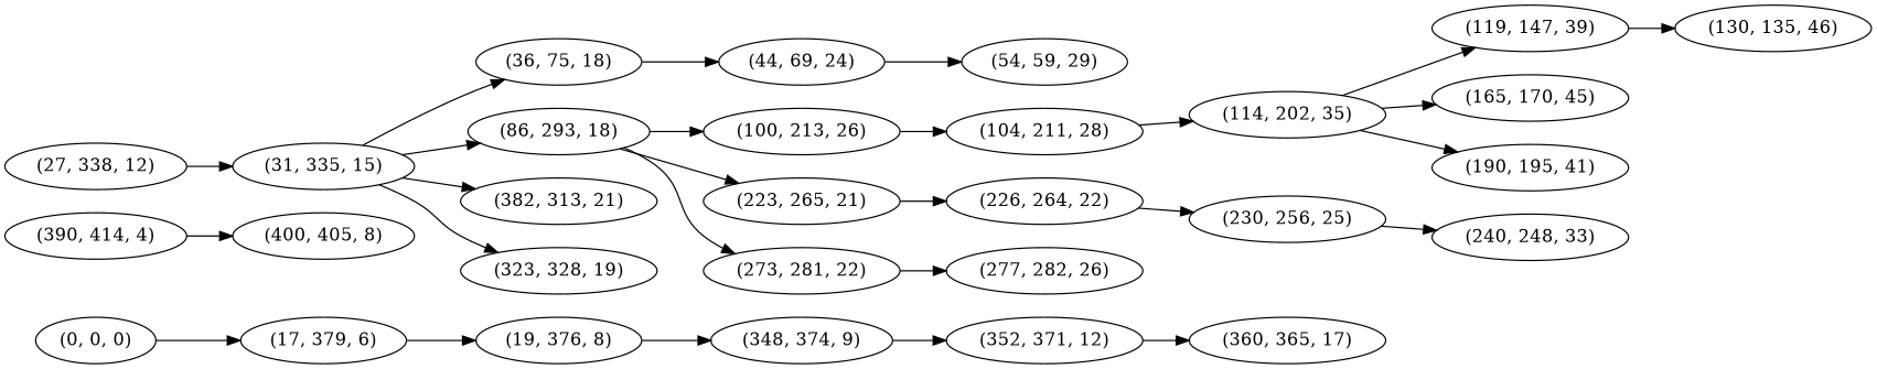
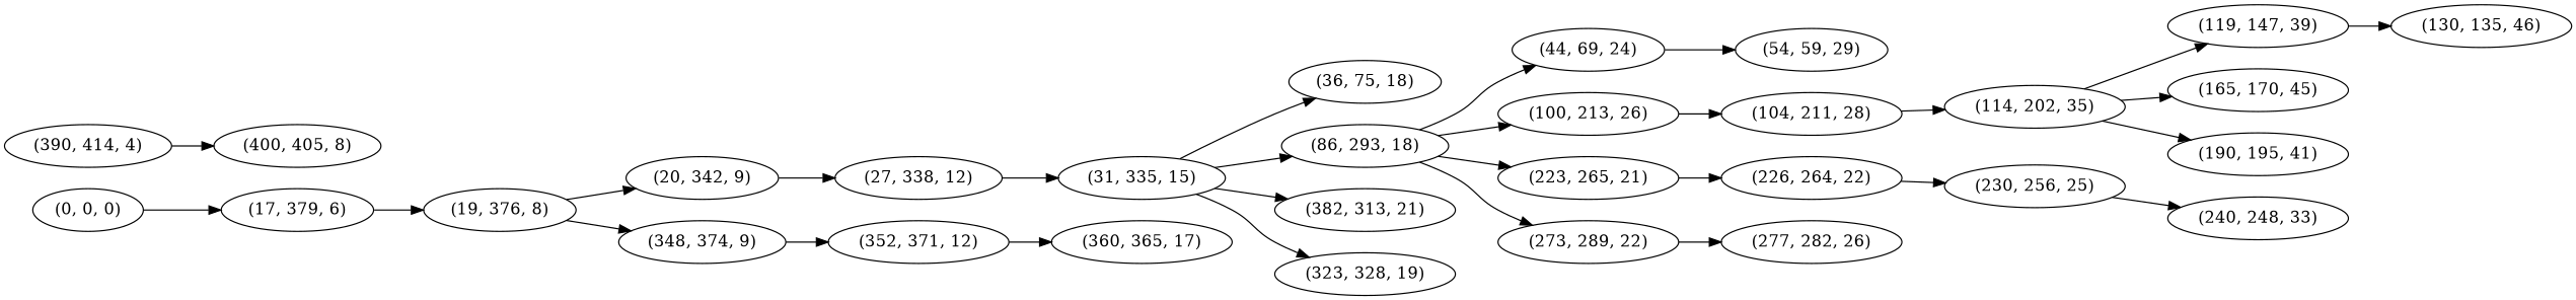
  digraph {
    rankdir=LR
    "(0, 0, 0)"
    "(17, 379, 6)"
    "(19, 376, 8)"
    "(390, 414, 4)"
    "(400, 405, 8)"
+   "(20, 342, 9)"
    "(348, 374, 9)"
    "(27, 338, 12)"
    "(352, 371, 12)"
    "(31, 335, 15)"
    "(36, 75, 18)"
    "(86, 293, 18)"
    n13 [label="(382, 313, 21)"]
    "(323, 328, 19)"
    "(44, 69, 24)"
    "(100, 213, 26)"
    "(223, 265, 21)"
-   "(273, 289, 22)" [label="(273, 281, 22)"]
+   "(273, 289, 22)"
    "(54, 59, 29)"
    "(104, 211, 28)"
    "(226, 264, 22)"
    "(277, 282, 26)"
    "(114, 202, 35)"
    "(119, 147, 39)"
    "(165, 170, 45)"
    "(190, 195, 41)"
    "(130, 135, 46)"
    "(230, 256, 25)"
    "(240, 248, 33)"
    "(360, 365, 17)"
    "(0, 0, 0)" -> "(17, 379, 6)"
    "(17, 379, 6)" -> "(19, 376, 8)"
+   "(19, 376, 8)" -> "(20, 342, 9)"
    "(19, 376, 8)" -> "(348, 374, 9)"
    "(390, 414, 4)" -> "(400, 405, 8)"
+   "(20, 342, 9)" -> "(27, 338, 12)"
    "(348, 374, 9)" -> "(352, 371, 12)"
    "(27, 338, 12)" -> "(31, 335, 15)"
    "(352, 371, 12)" -> "(360, 365, 17)"
    "(31, 335, 15)" -> "(36, 75, 18)"
    "(31, 335, 15)" -> "(86, 293, 18)"
    "(31, 335, 15)" -> n13
    "(31, 335, 15)" -> "(323, 328, 19)"
-   "(36, 75, 18)" -> "(44, 69, 24)"
+   "(86, 293, 18)" -> "(44, 69, 24)"
    "(86, 293, 18)" -> "(100, 213, 26)"
    "(86, 293, 18)" -> "(223, 265, 21)"
    "(86, 293, 18)" -> "(273, 289, 22)"
    "(44, 69, 24)" -> "(54, 59, 29)"
    "(100, 213, 26)" -> "(104, 211, 28)"
    "(223, 265, 21)" -> "(226, 264, 22)"
    "(273, 289, 22)" -> "(277, 282, 26)"
    "(104, 211, 28)" -> "(114, 202, 35)"
    "(226, 264, 22)" -> "(230, 256, 25)"
    "(114, 202, 35)" -> "(119, 147, 39)"
    "(114, 202, 35)" -> "(165, 170, 45)"
    "(114, 202, 35)" -> "(190, 195, 41)"
    "(119, 147, 39)" -> "(130, 135, 46)"
    "(230, 256, 25)" -> "(240, 248, 33)"
  }
